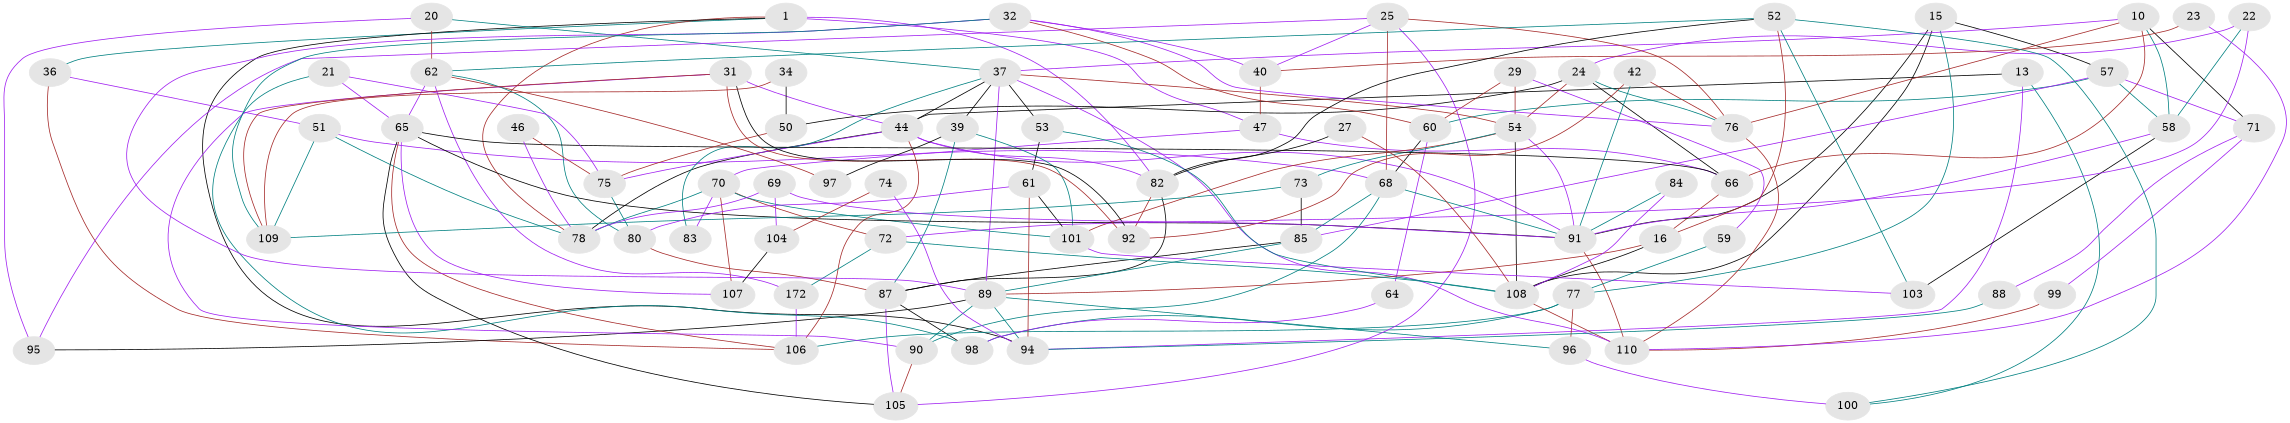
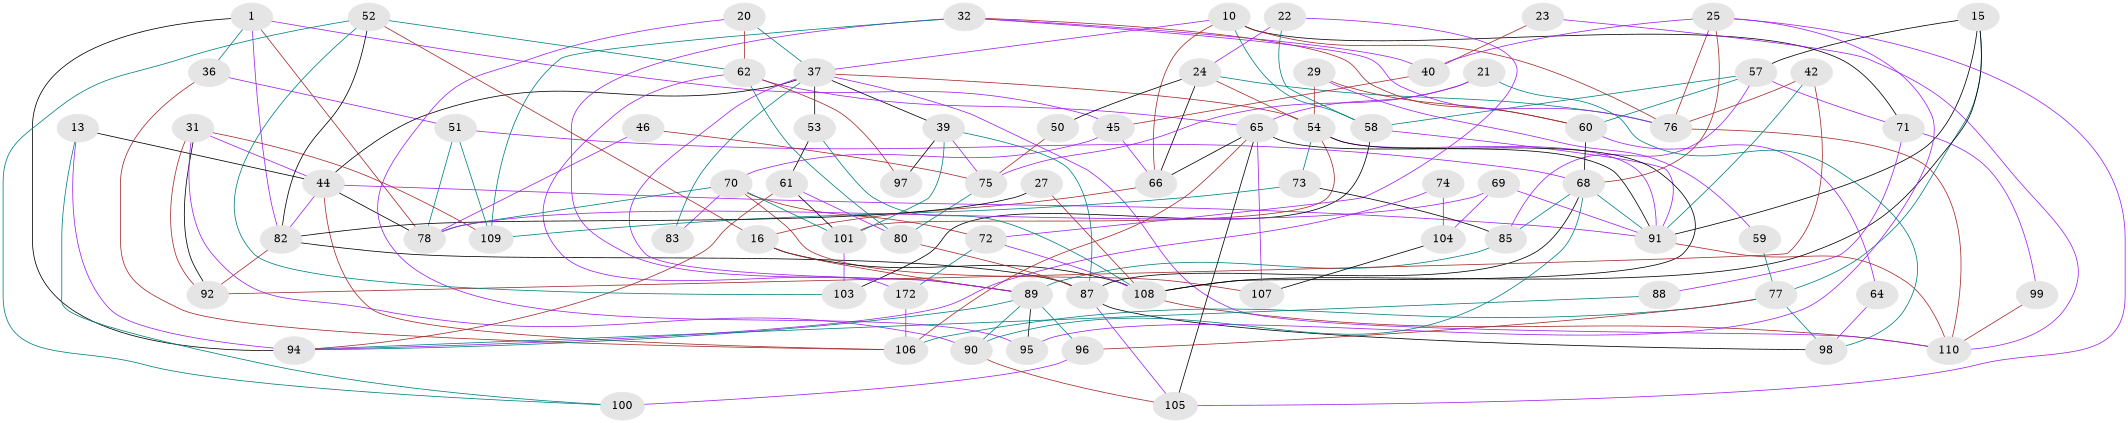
  graph {
    node [color=gray90 style=filled]
    edge [color=purple]
    1
    36
-   45 [label=47]
+   45
    78 [super="+55"]
    82 [super="+67+63"]
    94 [super="+47"]
    51
    106
    66
    70 [super="+49"]
    92
    87
    13 [super="+12"]
    44 [super="+5+9+30"]
    100
    91 [super="+48+90"]
    75
    15
    57
    77
    108 [super="+11"]
    58
    71
    60
    85 [super="+79"]
    98 [super="+81"]
    96 [super="+56"]
    110
    37 [super="+21"]
    54 [super="+14"]
    89 [super="+3"]
    39
    53
    83
    n35 [label=10]
    76 [super="+33"]
    103
    n38 [label=16 super="+41"]
    88
    99
    20
    62 [super="+43"]
    95
    65 [super="+35"]
    97
    80 [super="+4"]
    n47 [label=172]
    24 [super="+18"]
    50
    22
    72
    23
    40
    101 [super="+38"]
    73 [super="+6"]
    25
    68
    105
    n59 [label=90]
    27
    107
    n62 [label=21]
    29
    59
    64
    31 [super="+19"]
    109
    32 [super="+26"]
-   34
    61
    42
    46
    52
    69
    104
    74
-   84
    1 -- 36 [color=teal]
    1 -- 45
    1 -- 78 [color=brown]
    1 -- 82 [weight=3]
    1 -- 94 [color=black weight=2]
    36 -- 51
    36 -- 106 [color=brown]
    45 -- 66
    45 -- 70
    82 -- 92 [color=brown]
    82 -- 87 [color=black]
    51 -- 78 [color=teal]
    51 -- 68
    51 -- 109 [color=teal]
    66 -- n38 [color=brown]
    70 -- 78 [color=teal]
    70 -- 83
    70 -- 72 [color=brown]
    70 -- 101 [color=teal weight=2]
    70 -- 107 [color=brown]
    87 -- 98 [color=black]
    87 -- 105
    13 -- 94
    13 -- 44 [color=black]
    13 -- 100 [color=teal]
    44 -- 78 [color=black weight=2]
    44 -- 82 [weight=2]
    44 -- 106 [color=brown]
    44 -- 91 [weight=3]
-   44 -- 75
+   39 -- 75
    91 -- 110 [color=brown weight=3]
    75 -- 80 [color=teal]
    15 -- 91 [color=black]
    15 -- 57 [color=black]
    15 -- 77 [color=teal]
    15 -- 108 [color=black]
    57 -- 58 [color=teal]
    57 -- 71
    57 -- 60 [color=teal]
    57 -- 85
    77 -- 106 [color=teal]
    77 -- 98 [color=teal weight=2]
    77 -- 96 [color=brown]
    108 -- 110 [color=brown]
    58 -- 91
    58 -- 103 [color=black]
    71 -- 88
    71 -- 99
    60 -- 68 [color=black]
    60 -- 64
-   85 -- 87 [color=black weight=2]
+   68 -- 87 [color=black weight=2]
    85 -- 89 [color=teal]
    96 -- 100 [weight=2]
    37 -- 44 [color=black]
    37 -- 110
    37 -- 54 [color=brown]
    37 -- 89
    37 -- 39 [color=black]
    37 -- 53 [color=black]
    37 -- 83 [color=teal]
    54 -- 91
    54 -- 108 [color=black]
    54 -- 101 [color=brown]
    54 -- 73 [color=teal]
    89 -- 94 [color=teal]
    89 -- 96 [color=teal weight=2]
    89 -- 95 [color=black]
    89 -- n59 [color=teal]
    39 -- 87 [color=teal]
    39 -- 97 [color=black]
    39 -- 101 [color=teal]
    53 -- 108 [color=teal]
    53 -- 61 [color=black]
    n35 -- 66 [color=brown]
    n35 -- 58 [color=teal]
    n35 -- 71 [color=black]
    n35 -- 37
    n35 -- 76 [color=brown]
    76 -- 110 [color=brown weight=2]
    n38 -- 108 [color=black weight=2]
    n38 -- 89 [color=brown]
    88 -- 94 [color=teal]
    99 -- 110 [color=brown]
    20 -- 37 [color=teal]
    20 -- 62 [color=brown]
    20 -- 95
    62 -- 65 [weight=2]
    62 -- 97 [color=brown]
    62 -- 80 [color=teal]
    62 -- n47
    65 -- 106 [color=brown]
    65 -- 66 [color=black]
    65 -- 91 [color=black]
    65 -- 105 [color=black]
    65 -- 107
    80 -- 87 [color=brown weight=2]
    n47 -- 106
    24 -- 66 [color=black]
    24 -- 54 [color=brown]
    24 -- 76 [color=teal]
    24 -- 50 [color=black]
    50 -- 75 [color=brown]
    22 -- 58 [color=teal]
    22 -- 24
    22 -- 72
-   72 -- 108 [color=teal]
+   72 -- 108
    72 -- n47 [color=teal]
    23 -- 110
    23 -- 40 [color=brown]
    40 -- 45 [color=brown]
    101 -- 103
    73 -- 85 [color=black]
    73 -- 109 [color=teal]
    25 -- 76 [color=brown]
    25 -- 95
    25 -- 40
    25 -- 68 [color=brown]
    25 -- 105
    68 -- 91 [color=teal]
    68 -- 85 [color=teal]
    68 -- n59 [color=teal]
    n59 -- 105 [color=brown]
    27 -- 82 [color=black]
    27 -- 108 [color=brown]
    n62 -- 75
    n62 -- 98 [color=teal weight=2]
    n62 -- 65
    29 -- 60 [color=brown]
    29 -- 54 [color=brown]
    29 -- 59
    59 -- 77 [color=teal]
    64 -- 98
    31 -- 92 [color=brown]
    31 -- 92 [color=black]
    31 -- 44
    31 -- n59
    31 -- 109 [color=brown]
    32 -- 60 [color=brown]
    32 -- 89 [weight=2]
    32 -- 76
    32 -- 40
    32 -- 109 [color=teal]
-   34 -- 50 [color=black]
-   34 -- 109 [color=brown]
    61 -- 94 [color=brown]
    61 -- 80
    61 -- 101 [color=black]
    42 -- 92 [color=brown]
    42 -- 91 [color=teal]
    42 -- 76 [color=brown]
    46 -- 78
    46 -- 75 [color=brown]
    52 -- 82 [color=black]
    52 -- 100 [color=teal]
    52 -- 103 [color=teal]
    52 -- n38 [color=brown]
    52 -- 62 [color=teal]
    69 -- 78
    69 -- 91
    69 -- 104
    104 -- 107 [color=black]
    74 -- 94
    74 -- 104 [color=brown]
-   84 -- 91 [color=teal]
-   84 -- 108
  }
